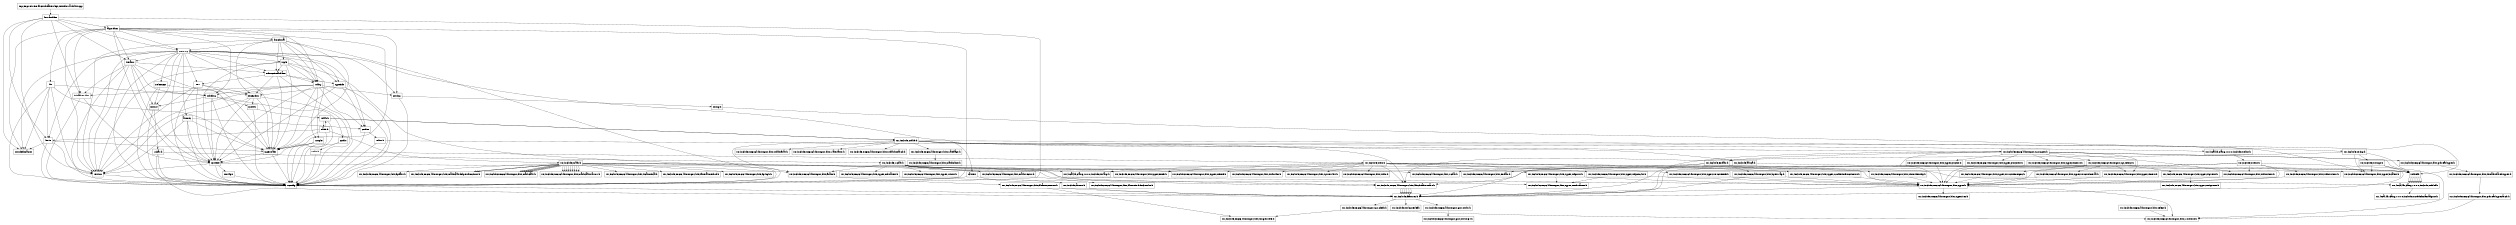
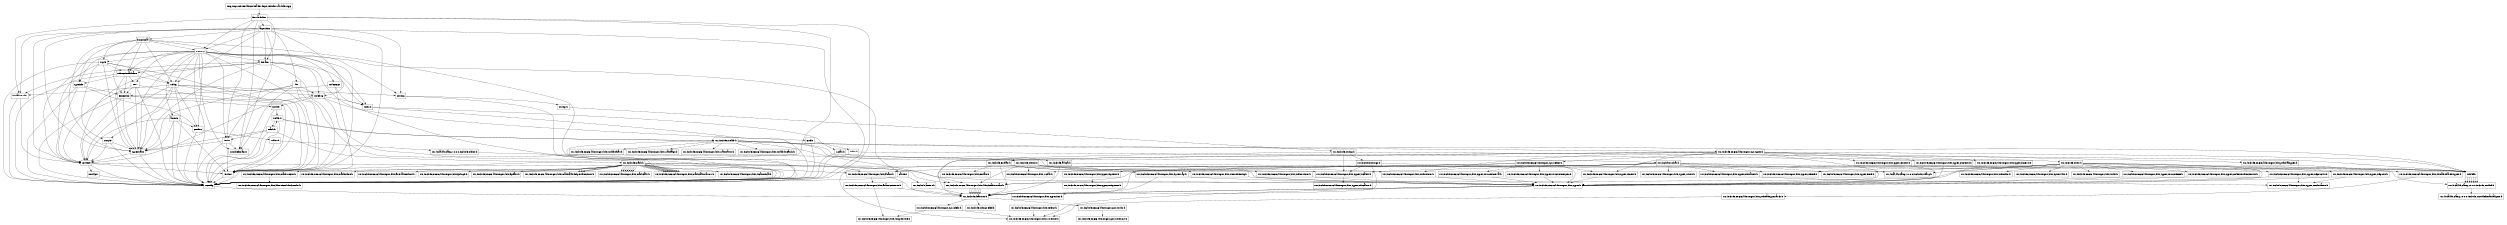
  digraph {
    node [shape=box]
    n1 [label=forward_list]
    n2 [label=__config]
    n3 [label=initializer_list]
    n4 [label=version]
    n5 [label=memory]
    n6 [label=limits]
    n7 [label=__undef_macros]
    n8 [label=iterator]
    n9 [label=algorithm]
    n10 [label="usr/include/features.h"]
    n11 [label=cstddef]
    n12 [label=type_traits]
    n13 [label=typeinfo]
    n14 [label=cstdint]
    n15 [label=new]
    n16 [label=utility]
    n17 [label=cstring]
    n18 [label=iosfwd]
    n19 [label=__functional_base]
    n20 [label=tuple]
    n21 [label=stdexcept]
    n22 [label=cassert]
    n23 [label=atomic]
    n24 [label=__debug]
    n25 [label=functional]
    n26 [label=bit]
    n27 [label="tmp/tmpw8iwRO.libcxx.header.deps/test_forward_list.cpp"]
    n28 [label="usr/include/stdc-predef.h"]
    n29 [label="usr/include/x86_64-linux-gnu/sys/cdefs.h"]
    n30 [label="usr/include/x86_64-linux-gnu/gnu/stubs.h"]
    n31 [label="usr/include/x86_64-linux-gnu/bits/wordsize.h"]
    n32 [label="usr/include/x86_64-linux-gnu/bits/long-double.h"]
    n33 [label="usr/include/x86_64-linux-gnu/gnu/stubs-64.h"]
    n34 [label="usr/local/lib/clang/10.0.0/include/stddef.h"]
    n35 [label=__nullptr]
    n36 [label="usr/local/lib/clang/10.0.0/include/__stddef_max_align_t.h"]
    n37 [label=exception]
    n38 [label="stdint.h"]
    n39 [label=__tuple]
    n40 [label="string.h"]
    n41 [label="wchar.h"]
    n42 [label="usr/include/assert.h"]
    n43 [label=cstdlib]
    n44 [label="stdlib.h"]
    n45 [label="usr/include/stdlib.h"]
    n46 [label="math.h"]
    n47 [label="usr/include/x86_64-linux-gnu/bits/libc-header-start.h"]
    n48 [label="stddef.h"]
    n49 [label="usr/include/x86_64-linux-gnu/bits/waitflags.h"]
    n50 [label="usr/include/x86_64-linux-gnu/bits/waitstatus.h"]
    n51 [label="usr/include/x86_64-linux-gnu/bits/floatn.h"]
    n52 [label="usr/include/x86_64-linux-gnu/bits/types/locale_t.h"]
    n53 [label="usr/include/x86_64-linux-gnu/sys/types.h"]
    n54 [label="usr/include/alloca.h"]
    n55 [label="usr/include/x86_64-linux-gnu/bits/stdlib-bsearch.h"]
    n56 [label="usr/include/x86_64-linux-gnu/bits/stdlib-float.h"]
    n57 [label="usr/include/math.h"]
    n58 [label="usr/include/x86_64-linux-gnu/bits/floatn-common.h"]
+   n59 [label="usr/include/x86_64-linux-gnu/bits/types/__locale_t.h"]
    n60 [label="usr/include/x86_64-linux-gnu/bits/types.h"]
    n61 [label="usr/include/x86_64-linux-gnu/bits/types/clock_t.h"]
    n62 [label="usr/include/x86_64-linux-gnu/bits/types/clockid_t.h"]
    n63 [label="usr/include/x86_64-linux-gnu/bits/types/time_t.h"]
    n64 [label="usr/include/x86_64-linux-gnu/bits/types/timer_t.h"]
    n65 [label="usr/include/x86_64-linux-gnu/bits/stdint-intn.h"]
    n66 [label="usr/include/endian.h"]
    n67 [label="usr/include/x86_64-linux-gnu/sys/select.h"]
    n68 [label="usr/include/x86_64-linux-gnu/bits/pthreadtypes.h"]
    n69 [label="usr/include/x86_64-linux-gnu/bits/typesizes.h"]
    n70 [label="usr/include/x86_64-linux-gnu/bits/endian.h"]
    n71 [label="usr/include/x86_64-linux-gnu/bits/byteswap.h"]
    n72 [label="usr/include/x86_64-linux-gnu/bits/uintn-identity.h"]
    n73 [label="usr/include/x86_64-linux-gnu/bits/types/sigset_t.h"]
    n74 [label="usr/include/x86_64-linux-gnu/bits/types/struct_timeval.h"]
    n75 [label="usr/include/x86_64-linux-gnu/bits/types/struct_timespec.h"]
    n76 [label="usr/include/x86_64-linux-gnu/bits/thread-shared-types.h"]
    n77 [label="usr/include/x86_64-linux-gnu/bits/select.h"]
    n78 [label="usr/include/x86_64-linux-gnu/bits/types/__sigset_t.h"]
    n79 [label="usr/include/x86_64-linux-gnu/bits/pthreadtypes-arch.h"]
    n80 [label="usr/include/x86_64-linux-gnu/bits/math-vector.h"]
    n81 [label="usr/include/x86_64-linux-gnu/bits/flt-eval-method.h"]
    n82 [label="usr/include/x86_64-linux-gnu/bits/fp-logb.h"]
    n83 [label="usr/include/x86_64-linux-gnu/bits/fp-fast.h"]
    n84 [label="usr/include/x86_64-linux-gnu/bits/mathcalls-helper-functions.h"]
    n85 [label="usr/include/x86_64-linux-gnu/bits/mathcalls.h"]
    n86 [label="usr/include/x86_64-linux-gnu/bits/mathcalls-narrow.h"]
    n87 [label="usr/include/x86_64-linux-gnu/bits/iscanonical.h"]
    n88 [label="usr/include/x86_64-linux-gnu/bits/mathinline.h"]
    n89 [label="usr/include/x86_64-linux-gnu/bits/libm-simd-decl-stubs.h"]
    n90 [label="usr/local/lib/clang/10.0.0/include/stdint.h"]
    n91 [label="usr/include/stdint.h"]
    n92 [label="usr/include/x86_64-linux-gnu/bits/wchar.h"]
    n93 [label="usr/include/x86_64-linux-gnu/bits/stdint-uintn.h"]
    n94 [label=cstdio]
    n95 [label="usr/include/string.h"]
    n96 [label="usr/include/strings.h"]
    n97 [label="stdio.h"]
    n98 [label="usr/include/wchar.h"]
    n99 [label="usr/local/lib/clang/10.0.0/include/stdarg.h"]
    n100 [label="usr/include/x86_64-linux-gnu/bits/types/wint_t.h"]
    n101 [label="usr/include/x86_64-linux-gnu/bits/types/mbstate_t.h"]
    n102 [label="usr/include/x86_64-linux-gnu/bits/types/__FILE.h"]
    n103 [label="usr/include/x86_64-linux-gnu/bits/types/FILE.h"]
    n104 [label="usr/include/x86_64-linux-gnu/bits/types/__mbstate_t.h"]
    n105 [label="usr/include/stdio.h"]
    n106 [label="usr/include/x86_64-linux-gnu/bits/types/__fpos_t.h"]
    n107 [label="usr/include/x86_64-linux-gnu/bits/types/__fpos64_t.h"]
    n108 [label="usr/include/x86_64-linux-gnu/bits/types/struct_FILE.h"]
    n109 [label="usr/include/x86_64-linux-gnu/bits/types/cookie_io_functions_t.h"]
    n110 [label="usr/include/x86_64-linux-gnu/bits/stdio_lim.h"]
    n111 [label="usr/include/x86_64-linux-gnu/bits/sys_errlist.h"]
    n112 [label="usr/include/x86_64-linux-gnu/bits/stdio.h"]
    n1 -> n2
    n1 -> n3
    n1 -> n4
    n1 -> n5
    n1 -> n6
    n1 -> n7
    n1 -> n8
    n1 -> n9
    n2 -> n10
    n3 -> n2
    n3 -> n11
    n4 -> n2
    n5 -> n2
    n5 -> n4
    n5 -> n6
    n5 -> n7
    n5 -> n8
    n5 -> n11
    n5 -> n12
    n5 -> n13
    n5 -> n14
    n5 -> n15
    n5 -> n16
    n5 -> n17
    n5 -> n18
    n5 -> n19
    n5 -> n20
    n5 -> n21
    n5 -> n22
    n5 -> n23
    n6 -> n2
    n6 -> n4
    n6 -> n7
    n6 -> n12
    n8 -> n2
    n8 -> n3
    n8 -> n4
    n8 -> n11
    n8 -> n12
    n8 -> n18
    n8 -> n19
    n8 -> n24
    n9 -> n2
    n9 -> n3
    n9 -> n4
    n9 -> n5
    n9 -> n7
    n9 -> n8
    n9 -> n11
    n9 -> n12
    n9 -> n16
    n9 -> n17
    n9 -> n24
    n9 -> n25
    n9 -> n26
    n10 -> n28
    n10 -> n29
    n10 -> n30
    n11 -> n2
    n11 -> n4
    n11 -> n34
    n11 -> n35
    n12 -> n2
    n12 -> n11
    n13 -> n2
    n13 -> n11
    n13 -> n14
    n13 -> n37
    n14 -> n2
    n14 -> n38
    n15 -> n2
    n15 -> n4
    n15 -> n11
    n15 -> n12
    n15 -> n37
    n16 -> n2
    n16 -> n3
    n16 -> n4
    n16 -> n11
    n16 -> n12
    n16 -> n14
    n16 -> n17
    n16 -> n24
    n16 -> n39
    n17 -> n2
    n17 -> n40
    n18 -> n2
    n18 -> n41
    n19 -> n2
    n19 -> n12
    n19 -> n13
    n19 -> n15
    n19 -> n16
    n19 -> n37
    n20 -> n2
    n20 -> n4
    n20 -> n11
    n20 -> n12
    n20 -> n16
    n20 -> n19
    n20 -> n39
    n21 -> n2
    n21 -> n18
    n21 -> n37
    n22 -> n2
    n22 -> n42
    n23 -> n2
    n23 -> n4
    n23 -> n11
    n23 -> n12
    n23 -> n14
    n24 -> n2
    n24 -> n11
    n24 -> n18
    n24 -> n43
    n24 -> n94
    n25 -> n2
    n25 -> n4
    n25 -> n5
    n25 -> n12
    n25 -> n13
    n25 -> n16
    n25 -> n19
    n25 -> n20
    n25 -> n37
    n26 -> n2
    n26 -> n4
    n26 -> n6
    n26 -> n7
    n26 -> n12
    n26 -> n24
    n27 -> n1
    n29 -> n31
    n29 -> n32
    n30 -> n33
    n34 -> n36
    n35 -> n2
    n37 -> n2
    n37 -> n4
    n37 -> n11
    n37 -> n12
    n37 -> n43
    n38 -> n2
    n38 -> n90
    n39 -> n2
    n39 -> n11
    n39 -> n12
    n40 -> n95
    n41 -> n2
    n41 -> n98
    n42 -> n10
    n43 -> n2
    n43 -> n44
    n44 -> n2
    n44 -> n45
    n44 -> n45
    n44 -> n46
    n45 -> n47
    n45 -> n48
    n45 -> n49
    n45 -> n50
    n45 -> n51
    n45 -> n52
    n45 -> n53
    n45 -> n54
    n45 -> n55
    n45 -> n56
    n46 -> n2
    n46 -> n6
    n46 -> n12
    n46 -> n44
    n46 -> n57
    n47 -> n10
    n47 -> n10
    n47 -> n10
    n47 -> n10
    n47 -> n10
    n47 -> n10
    n48 -> n34
    n48 -> n34
    n48 -> n34
    n48 -> n34
    n48 -> n34
    n48 -> n34
    n48 -> n34
-   n41 -> n10
+   n51 -> n10
    n51 -> n58
+   n52 -> n59
    n53 -> n10
    n53 -> n48
    n53 -> n60
    n53 -> n61
    n53 -> n62
    n53 -> n63
    n53 -> n64
    n53 -> n65
    n53 -> n66
    n53 -> n67
    n53 -> n68
    n54 -> n10
    n54 -> n48
    n57 -> n47
    n57 -> n51
    n57 -> n60
    n57 -> n80
    n57 -> n81
    n57 -> n82
    n57 -> n83
    n57 -> n84
    n57 -> n84
    n57 -> n84
    n57 -> n85
    n57 -> n85
    n57 -> n85
    n57 -> n85
    n57 -> n85
    n57 -> n85
    n57 -> n85
    n57 -> n86
    n57 -> n86
    n57 -> n86
    n57 -> n86
    n57 -> n86
    n57 -> n86
    n57 -> n86
    n57 -> n86
    n57 -> n86
    n57 -> n87
-   n49 -> n88
+   n57 -> n88
    n58 -> n10
    n58 -> n32
    n60 -> n10
    n60 -> n31
    n60 -> n69
    n61 -> n60
    n62 -> n60
    n63 -> n60
    n64 -> n60
    n65 -> n60
    n66 -> n10
    n66 -> n70
    n66 -> n71
    n66 -> n72
    n67 -> n10
    n67 -> n60
    n67 -> n63
    n67 -> n73
    n67 -> n74
    n67 -> n75
    n68 -> n76
    n71 -> n10
    n71 -> n60
    n72 -> n60
    n73 -> n78
    n74 -> n60
    n75 -> n60
    n76 -> n79
    n77 -> n31
    n79 -> n31
    n80 -> n89
    n90 -> n91
    n91 -> n31
    n91 -> n47
    n91 -> n60
    n91 -> n65
    n91 -> n92
    n91 -> n93
    n93 -> n60
    n94 -> n2
    n94 -> n97
    n95 -> n47
    n95 -> n48
    n95 -> n52
    n95 -> n96
    n96 -> n10
    n96 -> n48
    n96 -> n52
    n97 -> n2
    n97 -> n105
    n98 -> n47
    n98 -> n48
    n98 -> n51
    n98 -> n52
    n98 -> n92
    n98 -> n99
    n98 -> n100
    n98 -> n101
    n98 -> n102
    n98 -> n103
    n101 -> n104
    n105 -> n47
    n105 -> n48
    n105 -> n60
    n105 -> n99
    n105 -> n102
    n105 -> n103
    n105 -> n106
    n105 -> n107
    n105 -> n108
    n105 -> n109
    n105 -> n110
    n105 -> n111
    n105 -> n112
    n106 -> n60
    n106 -> n104
    n107 -> n60
    n107 -> n104
    n108 -> n60
    n109 -> n60
  }
